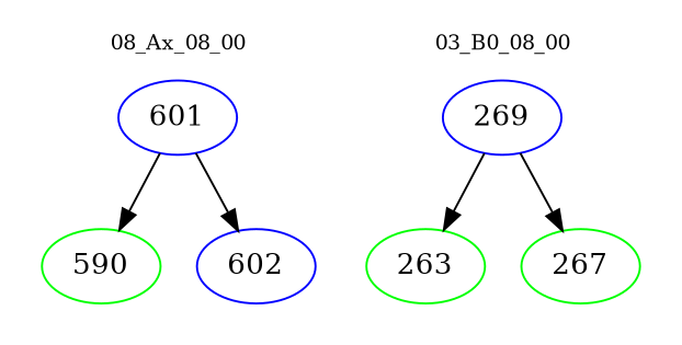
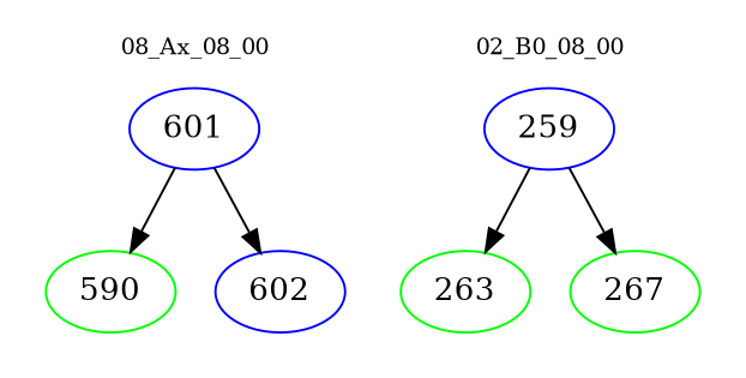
  digraph {
    node [color=blue]
    edge [color=black]
    n1 [label=601]
    n2 [color=green label=590]
    n3 [label=602]
-   n4 [label=269]
+   n4 [label=259]
    n5 [color=green label=263]
    n6 [color=green label=267]
    subgraph cluster_1 {
      color=white
      fontsize=10
      label="08_Ax_08_00"
      n1
      n2
      n3
    }
    subgraph cluster_2 {
      color=white
      fontsize=10
-     label="03_B0_08_00"
+     label="02_B0_08_00"
      n4
      n5
      n6
    }
    n1 -> n2
    n1 -> n3
    n4 -> n5
    n4 -> n6
  }
